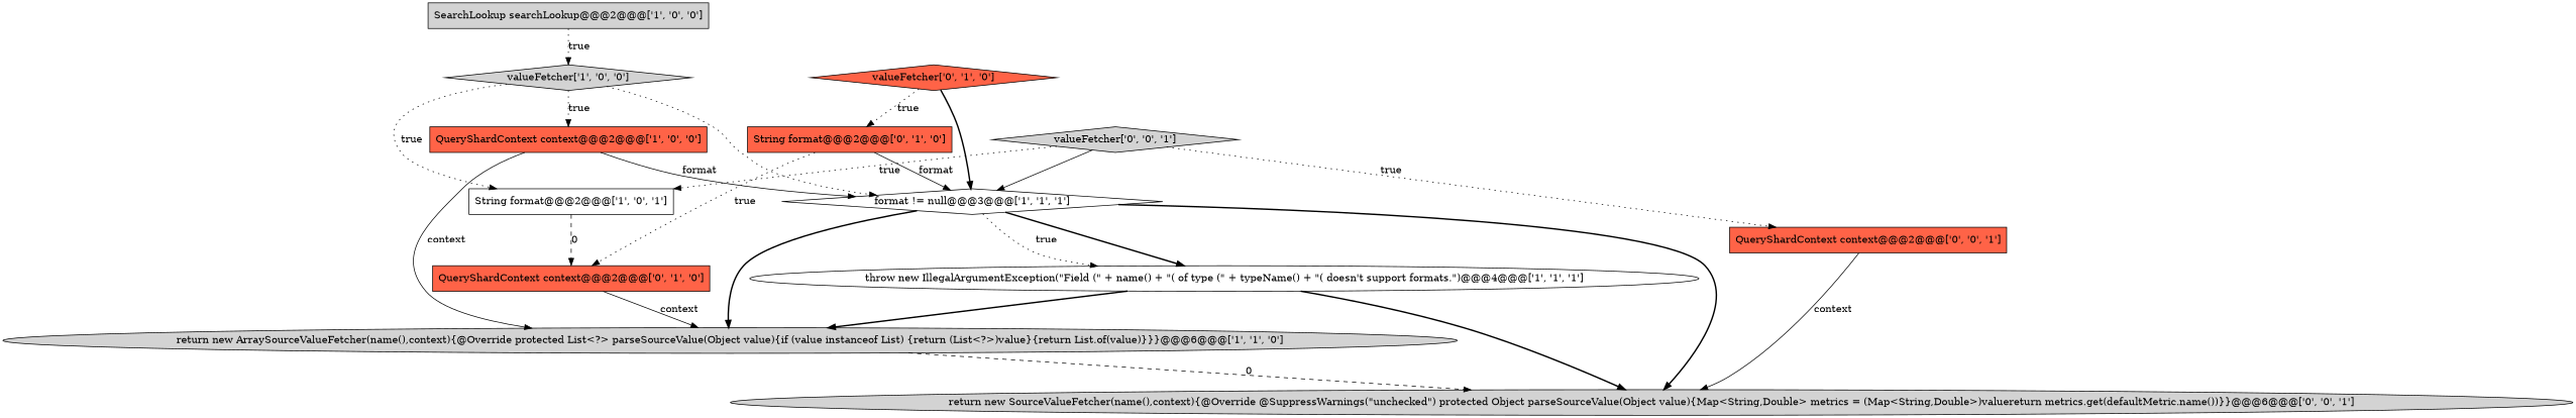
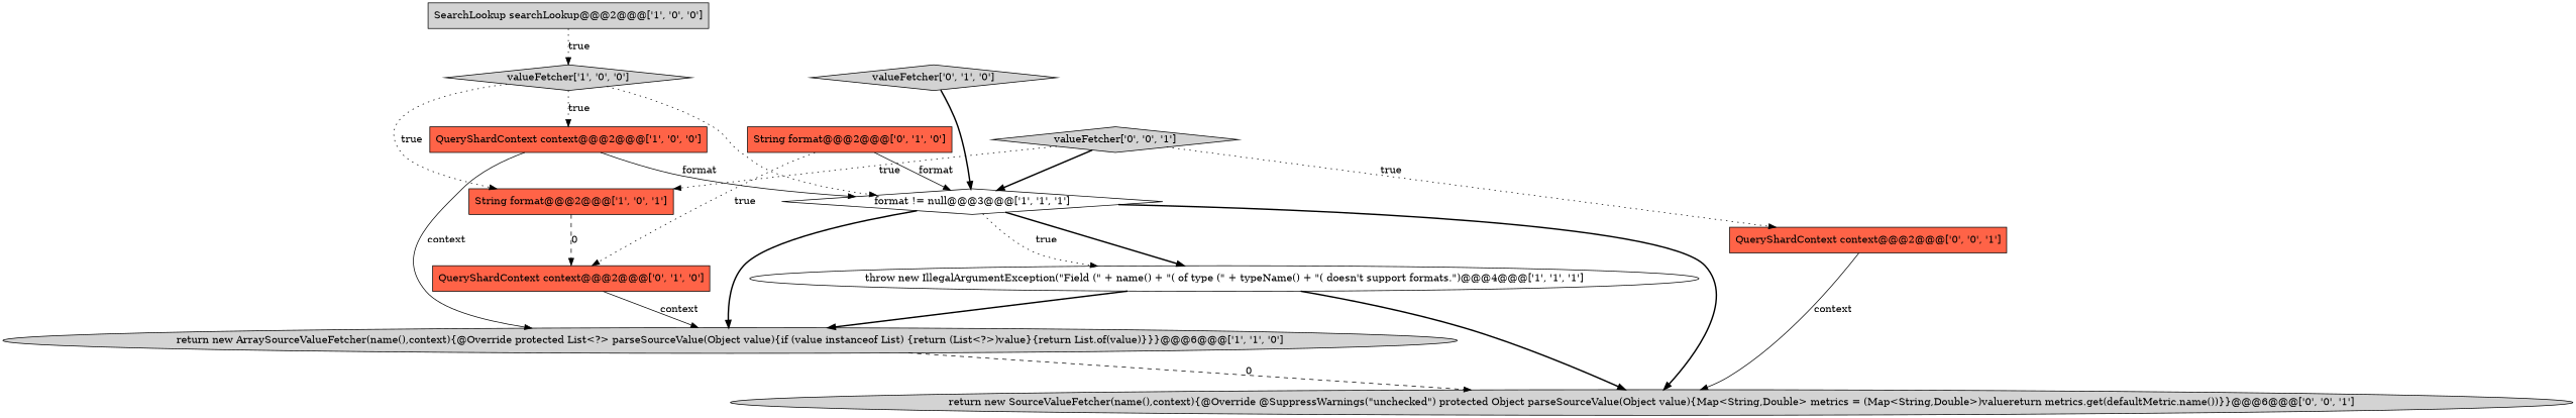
  digraph {
    node [fillcolor=lightgray shape=box style=filled]
    edge [style=dotted]
-   n1 [fillcolor=white label="String format@@@2@@@['1', '0', '1']"]
+   n1 [fillcolor=tomato label="String format@@@2@@@['1', '0', '1']"]
    n2 [fillcolor=tomato label="QueryShardContext context@@@2@@@['0', '1', '0']"]
    n3 [label="return new ArraySourceValueFetcher(name(),context){@Override protected List<?> parseSourceValue(Object value){if (value instanceof List) {return (List<?>)value}{return List.of(value)}}}@@@6@@@['1', '1', '0']" shape=ellipse]
    n4 [fillcolor=white label="format != null@@@3@@@['1', '1', '1']" shape=diamond]
    n5 [label="return new SourceValueFetcher(name(),context){@Override @SuppressWarnings(\"unchecked\") protected Object parseSourceValue(Object value){Map<String,Double> metrics = (Map<String,Double>)valuereturn metrics.get(defaultMetric.name())}}@@@6@@@['0', '0', '1']" shape=ellipse]
    n6 [fillcolor=white label="throw new IllegalArgumentException(\"Field (\" + name() + \"( of type (\" + typeName() + \"( doesn't support formats.\")@@@4@@@['1', '1', '1']" shape=ellipse]
    n7 [label="valueFetcher['1', '0', '0']" shape=diamond]
    n8 [fillcolor=tomato label="QueryShardContext context@@@2@@@['1', '0', '0']"]
    n9 [label="SearchLookup searchLookup@@@2@@@['1', '0', '0']"]
    n10 [label="valueFetcher['0', '0', '1']" shape=diamond]
    n11 [fillcolor=tomato label="QueryShardContext context@@@2@@@['0', '0', '1']"]
    n12 [fillcolor=tomato label="String format@@@2@@@['0', '1', '0']"]
-   n13 [fillcolor=tomato label="valueFetcher['0', '1', '0']" shape=diamond]
+   n13 [label="valueFetcher['0', '1', '0']" shape=diamond]
    n1 -> n2 [label=0 style=dashed]
    n2 -> n3 [label=context style=solid]
    n3 -> n5 [label=0 style=dashed]
    n4 -> n3 [style=bold]
    n4 -> n5 [style=bold]
    n4 -> n6 [style=bold]
    n4 -> n6 [label=true]
    n6 -> n3 [style=bold]
    n6 -> n5 [style=bold]
    n7 -> n1 [label=true]
    n7 -> n4
    n7 -> n8 [label=true]
    n8 -> n3 [label=context style=solid]
    n8 -> n4 [label=format style=solid]
    n9 -> n7 [label=true]
    n10 -> n1 [label=true]
-   n10 -> n4 [style=solid]
+   n10 -> n4 [style=bold]
    n10 -> n11 [label=true]
    n11 -> n5 [label=context style=solid]
    n12 -> n2 [label=true]
    n12 -> n4 [label=format style=solid]
    n13 -> n4 [style=bold]
-   n13 -> n12 [label=true]
  }
